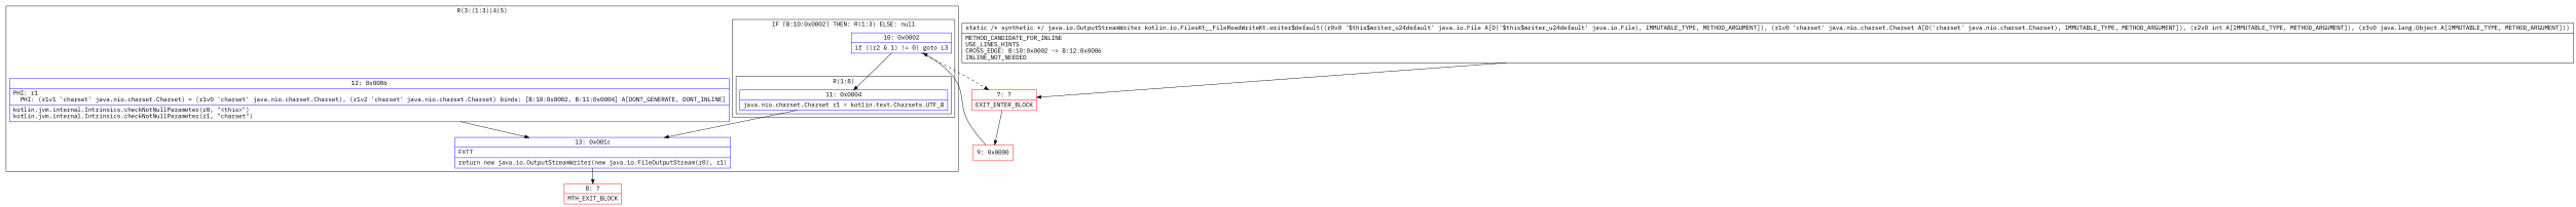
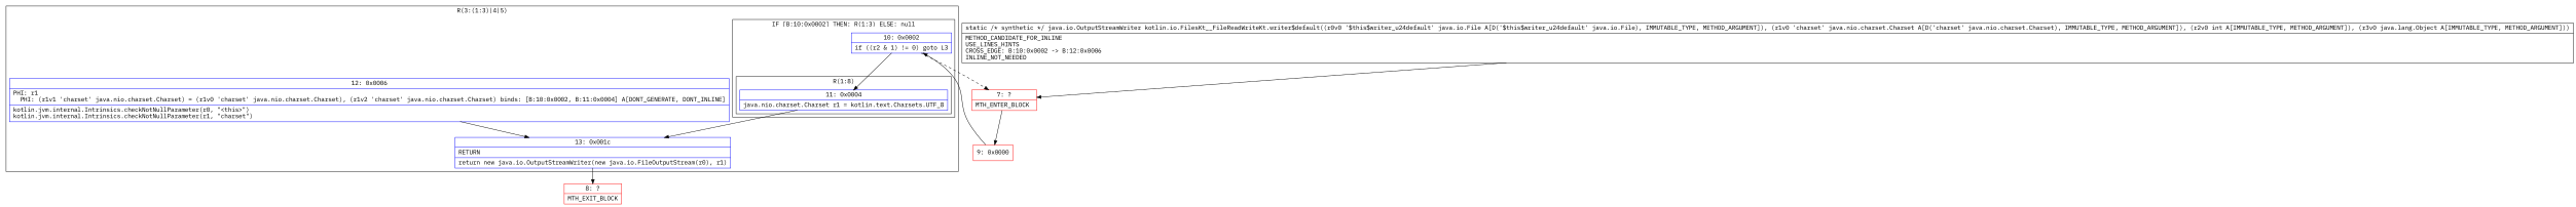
  digraph {
    fontname="IBM Plex Mono"
    node [color=blue fontname="IBM Plex Mono" shape=record]
    edge [fontname="IBM Plex Mono"]
    n1 [label="{11\:\ 0x0004|java.nio.charset.Charset r1 = kotlin.text.Charsets.UTF_8\l}"]
    n2 [label="{10\:\ 0x0002|if ((r2 & 1) != 0) goto L3\l}"]
    n3 [label="{12\:\ 0x0006|PHI: r1 \l  PHI: (r1v1 'charset' java.nio.charset.Charset) = (r1v0 'charset' java.nio.charset.Charset), (r1v2 'charset' java.nio.charset.Charset) binds: [B:10:0x0002, B:11:0x0004] A[DONT_GENERATE, DONT_INLINE]\l|kotlin.jvm.internal.Intrinsics.checkNotNullParameter(r0, \"\<this\>\")\lkotlin.jvm.internal.Intrinsics.checkNotNullParameter(r1, \"charset\")\l}"]
-   n4 [label="{13\:\ 0x001c|EXIT\l|return new java.io.OutputStreamWriter(new java.io.FileOutputStream(r0), r1)\l}"]
-   n5 [color=red label="{7\:\ ?|EXIT_ENTER_BLOCK\l}"]
+   n4 [label="{13\:\ 0x001c|RETURN\l|return new java.io.OutputStreamWriter(new java.io.FileOutputStream(r0), r1)\l}"]
+   n5 [color=red label="{7\:\ ?|MTH_ENTER_BLOCK\l}"]
    n6 [color=red label="{8\:\ ?|MTH_EXIT_BLOCK\l}"]
    n7 [color=red label="{9\:\ 0x0000}"]
    n8 [label="{static \/* synthetic *\/ java.io.OutputStreamWriter kotlin.io.FilesKt__FileReadWriteKt.writer$default((r0v0 '$this$writer_u24default' java.io.File A[D('$this$writer_u24default' java.io.File), IMMUTABLE_TYPE, METHOD_ARGUMENT]), (r1v0 'charset' java.nio.charset.Charset A[D('charset' java.nio.charset.Charset), IMMUTABLE_TYPE, METHOD_ARGUMENT]), (r2v0 int A[IMMUTABLE_TYPE, METHOD_ARGUMENT]), (r3v0 java.lang.Object A[IMMUTABLE_TYPE, METHOD_ARGUMENT]))  | METHOD_CANDIDATE_FOR_INLINE\lUSE_LINES_HINTS\lCROSS_EDGE: B:10:0x0002 \-\> B:12:0x0006\lINLINE_NOT_NEEDED\l}" color=""]
    subgraph cluster_1 {
      label="R(3:(1:3)|4|5)"
      n3
      n4
      subgraph cluster_2 {
        label="IF [B:10:0x0002] THEN: R(1:3) ELSE: null"
        n2
        subgraph cluster_3 {
          label="R(1:8)"
          n1
        }
      }
    }
    n1 -> n4
    n2 -> n1
    n2 -> n5 [style=dashed]
    n3 -> n4
    n4 -> n6
    n5 -> n7
    n7 -> n2
    n8 -> n5
  }
